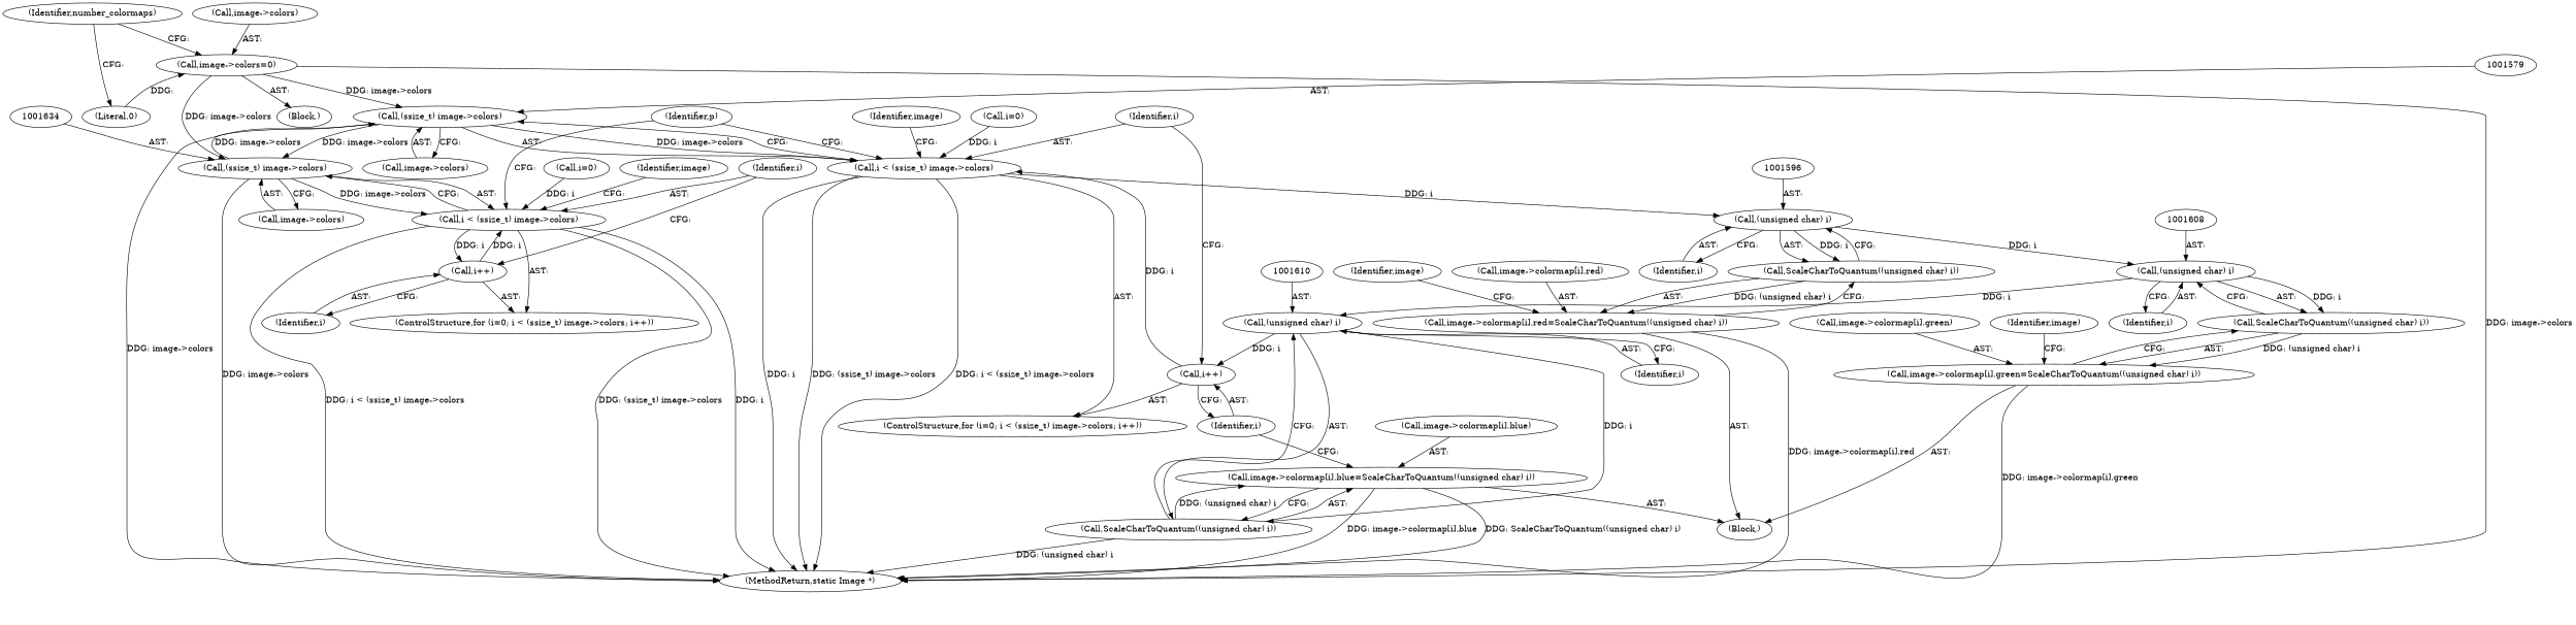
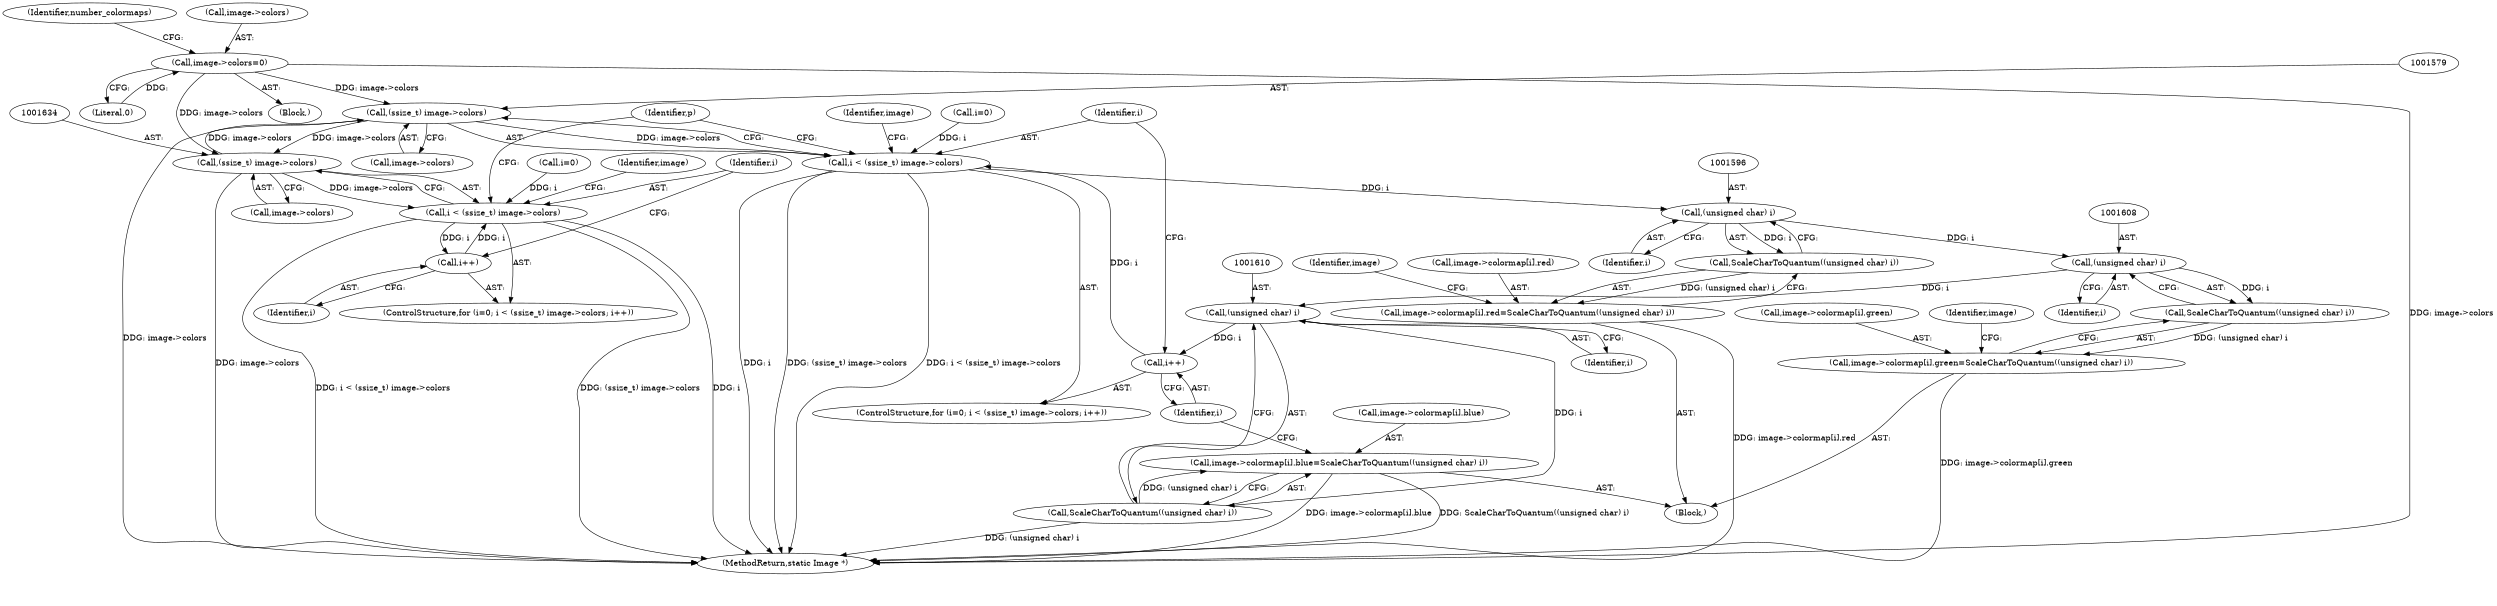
  digraph {
    n1 [label="(Call,image->colors=0)"]
    n2 [label="(Call,(ssize_t) image->colors)"]
    n3 [label="(Call,(ssize_t) image->colors)"]
    n4 [label="(Literal,0)"]
    n5 [label="(Block,)"]
    n6 [label="(MethodReturn,static Image *)"]
    n7 [label="(Call,i < (ssize_t) image->colors)"]
    n8 [label="(Call,image->colors)"]
    n9 [label="(Call,i < (ssize_t) image->colors)"]
    n10 [label="(Call,image->colors)"]
    n11 [label="(Call,(unsigned char) i)"]
    n12 [label="(ControlStructure,for (i=0; i < (ssize_t) image->colors; i++))"]
    n13 [label="(Call,ScaleCharToQuantum((unsigned char) i))"]
    n14 [label="(Call,(unsigned char) i)"]
    n15 [label="(Identifier,i)"]
    n16 [label="(Call,image->colormap[i].red=ScaleCharToQuantum((unsigned char) i))"]
    n17 [label="(Call,ScaleCharToQuantum((unsigned char) i))"]
    n18 [label="(Call,(unsigned char) i)"]
    n19 [label="(Identifier,i)"]
    n20 [label="(Block,)"]
    n21 [label="(Call,image->colormap[i].green=ScaleCharToQuantum((unsigned char) i))"]
    n22 [label="(Call,i++)"]
    n23 [label="(Call,ScaleCharToQuantum((unsigned char) i))"]
    n24 [label="(Identifier,i)"]
    n25 [label="(Identifier,i)"]
    n26 [label="(Call,image->colormap[i].blue=ScaleCharToQuantum((unsigned char) i))"]
    n27 [label="(Call,i++)"]
    n28 [label="(ControlStructure,for (i=0; i < (ssize_t) image->colors; i++))"]
    n29 [label="(Identifier,i)"]
    n30 [label="(Identifier,i)"]
    n31 [label="(Call,i=0)"]
    n32 [label="(Identifier,number_colormaps)"]
    n33 [label="(Identifier,image)"]
    n34 [label="(Identifier,image)"]
    n35 [label="(Call,image->colormap[i].red)"]
    n36 [label="(Call,image->colormap[i].green)"]
    n37 [label="(Identifier,i)"]
    n38 [label="(Identifier,p)"]
    n39 [label="(Call,i=0)"]
    n40 [label="(Call,image->colormap[i].blue)"]
    n41 [label="(Identifier,image)"]
    n42 [label="(Identifier,image)"]
    n43 [label="(Call,image->colors)"]
    1001579
    1001596
    1001608
    n47 [label=1001610]
    1001634
    n1 -> n2 [label="DDG: image->colors"]
    n1 -> n3 [label="DDG: image->colors"]
-   n32 -> n4 [label="CFG: "]
+   n1 -> n4 [label="CFG: "]
    n1 -> n5 [label="AST: "]
    n1 -> n6 [label="DDG: image->colors"]
    n2 -> n3 [label="DDG: image->colors"]
    n2 -> n6 [label="DDG: image->colors"]
    n2 -> n7 [label="AST: "]
    n2 -> n7 [label="DDG: image->colors"]
    n2 -> n8 [label="CFG: "]
    n3 -> n2 [label="DDG: image->colors"]
    n3 -> n6 [label="DDG: image->colors"]
    n3 -> n9 [label="AST: "]
    n3 -> n9 [label="DDG: image->colors"]
    n3 -> n10 [label="CFG: "]
    n4 -> n1 [label="DDG: "]
    n7 -> n2 [label="CFG: "]
    n7 -> n6 [label="DDG: (ssize_t) image->colors"]
    n7 -> n6 [label="DDG: i < (ssize_t) image->colors"]
    n7 -> n6 [label="DDG: i"]
    n7 -> n11 [label="DDG: i"]
    n7 -> n12 [label="AST: "]
    n8 -> n2 [label="AST: "]
    n9 -> n3 [label="CFG: "]
    n9 -> n6 [label="DDG: i < (ssize_t) image->colors"]
    n9 -> n6 [label="DDG: (ssize_t) image->colors"]
    n9 -> n6 [label="DDG: i"]
    n9 -> n27 [label="DDG: i"]
    n9 -> n28 [label="AST: "]
    n10 -> n3 [label="AST: "]
    n11 -> n13 [label="AST: "]
    n11 -> n13 [label="DDG: i"]
    n11 -> n14 [label="DDG: i"]
    n11 -> n15 [label="CFG: "]
    n13 -> n11 [label="CFG: "]
    n13 -> n16 [label="AST: "]
    n13 -> n16 [label="DDG: (unsigned char) i"]
    n14 -> n17 [label="AST: "]
    n14 -> n17 [label="DDG: i"]
    n14 -> n18 [label="DDG: i"]
    n14 -> n19 [label="CFG: "]
    n15 -> n11 [label="AST: "]
    n16 -> n6 [label="DDG: image->colormap[i].red"]
    n16 -> n13 [label="CFG: "]
    n16 -> n20 [label="AST: "]
    n17 -> n14 [label="CFG: "]
    n17 -> n21 [label="AST: "]
    n17 -> n21 [label="DDG: (unsigned char) i"]
    n18 -> n22 [label="DDG: i"]
    n18 -> n23 [label="AST: "]
    n18 -> n23 [label="DDG: i"]
    n18 -> n24 [label="CFG: "]
    n19 -> n14 [label="AST: "]
    n21 -> n6 [label="DDG: image->colormap[i].green"]
    n21 -> n17 [label="CFG: "]
    n21 -> n20 [label="AST: "]
    n22 -> n7 [label="DDG: i"]
    n22 -> n12 [label="AST: "]
    n22 -> n25 [label="CFG: "]
    n23 -> n6 [label="DDG: (unsigned char) i"]
    n23 -> n18 [label="CFG: "]
    n23 -> n26 [label="AST: "]
    n23 -> n26 [label="DDG: (unsigned char) i"]
    n24 -> n18 [label="AST: "]
    n25 -> n22 [label="AST: "]
    n25 -> n26 [label="CFG: "]
    n26 -> n6 [label="DDG: image->colormap[i].blue"]
    n26 -> n6 [label="DDG: ScaleCharToQuantum((unsigned char) i)"]
    n26 -> n20 [label="AST: "]
    n26 -> n23 [label="CFG: "]
    n27 -> n9 [label="DDG: i"]
    n27 -> n28 [label="AST: "]
    n27 -> n29 [label="CFG: "]
    n29 -> n27 [label="AST: "]
    n30 -> n7 [label="AST: "]
    n30 -> n22 [label="CFG: "]
    n31 -> n9 [label="DDG: i"]
    n32 -> n1 [label="CFG: "]
    n33 -> n7 [label="CFG: "]
    n34 -> n9 [label="CFG: "]
    n35 -> n16 [label="AST: "]
    n36 -> n21 [label="AST: "]
    n37 -> n9 [label="AST: "]
    n37 -> n27 [label="CFG: "]
    n38 -> n7 [label="CFG: "]
    n38 -> n9 [label="CFG: "]
    n39 -> n7 [label="DDG: i"]
    n40 -> n26 [label="AST: "]
    n41 -> n16 [label="CFG: "]
    n42 -> n21 [label="CFG: "]
    n43 -> n1 [label="AST: "]
    1001579 -> n2 [label="AST: "]
    1001596 -> n11 [label="AST: "]
    1001608 -> n14 [label="AST: "]
    n47 -> n18 [label="AST: "]
    1001634 -> n3 [label="AST: "]
  }
